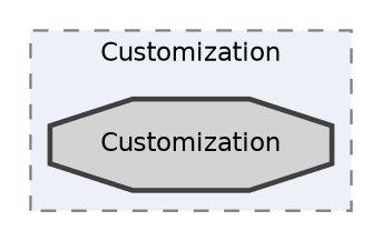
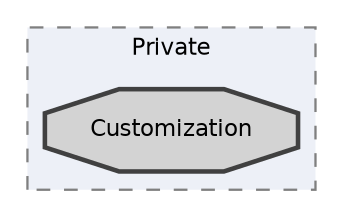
  digraph {
    compound=true
    n1 [color=grey25 fillcolor=lightgrey fontname=Helvetica fontsize=10 label=Customization shape=octagon style="filled,bold,"]
    subgraph cluster_1 {
      bgcolor="#edf0f7"
      fontname=Helvetica
      fontsize=10
-     label=Customization
+     label=Private
      pencolor=grey50
      style="filled,dashed,"
      n1
    }
  }
